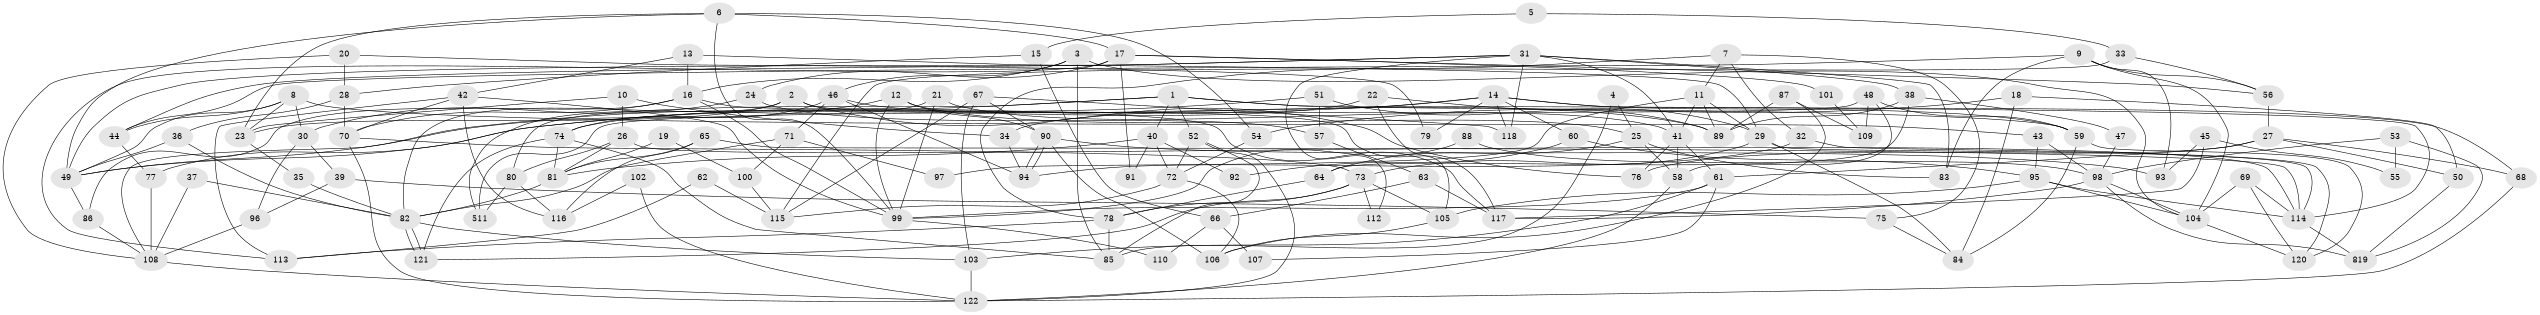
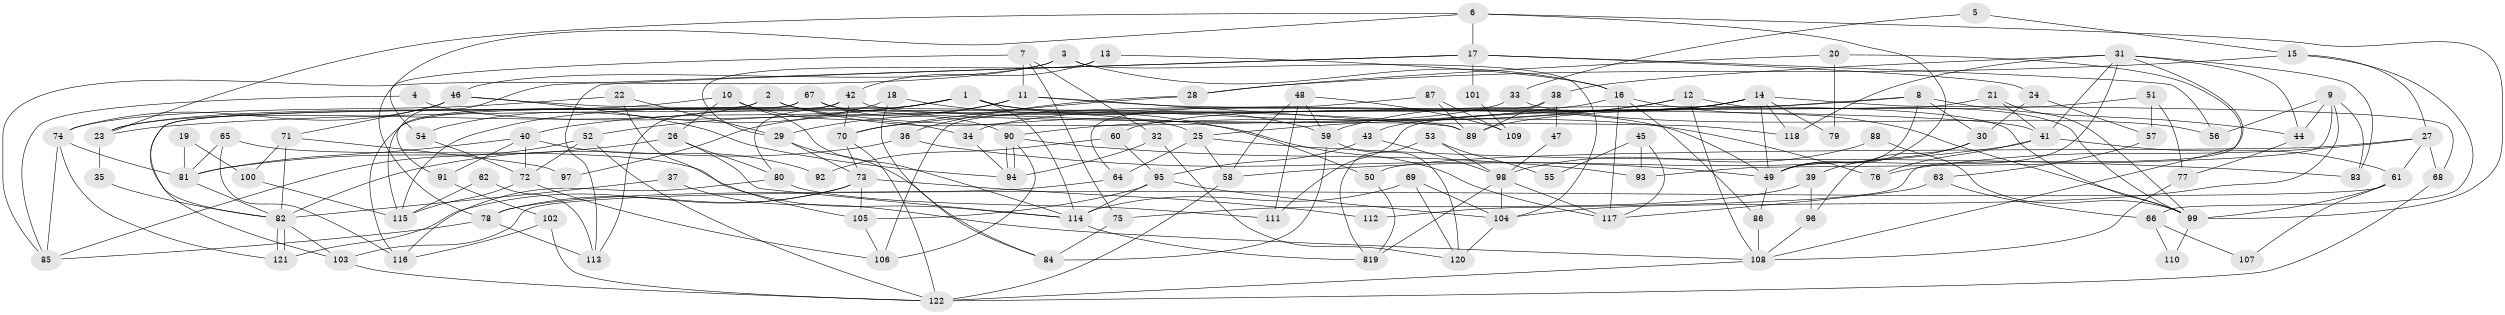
  graph {
    node [color=gray90 style=filled]
    1
    40
    49
    52
    59
    80
    114
    91
    81
    72
    92
    86
    85
    122
    84
    120
-   111 [label=511]
+   111
    116
    n19 [label=819]
    2
    23
    76
    82
    117
    35
    103
    121
    3
    16
    46
    104
    99
    70
    89
    74
    94
    71
    4
    25
    83
    58
    64
    5
    15
    33
    27
    28
    66
    56
    115
    6
    17
    54
    24
    101
    113
    110
    7
    11
    32
    75
    78
    29
    41
    97
    8
    30
    43
    44
    39
    96
    95
    98
    77
    9
    93
    10
    26
    34
    73
    61
    12
    90
    108
    106
    13
    42
    14
    60
    68
    79
    118
    50
    36
    107
    57
    102
    109
    18
    19
    100
    20
    21
    22
    105
    63
    112
    31
    38
    47
    37
    45
    55
    48
    51
    53
    62
    65
    67
    69
    87
    88
    1 -- 40
    1 -- 49
    1 -- 52
    1 -- 59
    1 -- 80
    1 -- 114
    40 -- 91
    40 -- 81
    40 -- 72
    40 -- 92
    49 -- 86
    52 -- 72
    52 -- 85
    52 -- 122
    59 -- 84
    59 -- 120
    80 -- 111
    80 -- 116
    114 -- n19
+   91 -- 102
    81 -- 82
    72 -- 115
    72 -- 106
    86 -- 108
    2 -- 23
    2 -- 76
    2 -- 82
    2 -- 117
    23 -- 35
    82 -- 103
    82 -- 121
    82 -- 121
    35 -- 82
    103 -- 122
    3 -- 85
    3 -- 16
    3 -- 46
    3 -- 104
    16 -- 86
    16 -- 117
    16 -- 99
    16 -- 70
    46 -- 89
    46 -- 74
    46 -- 94
    46 -- 71
    104 -- 120
    99 -- 110
    70 -- 122
    70 -- 73
    74 -- 81
    74 -- 85
    74 -- 121
    71 -- 82
    71 -- 97
    71 -- 100
    4 -- 85
    4 -- 25
    25 -- 83
    25 -- 58
    25 -- 64
    58 -- 122
    64 -- 78
    5 -- 15
    5 -- 33
-   56 -- 27
+   15 -- 27
    15 -- 28
    15 -- 66
    33 -- 56
    33 -- 115
    27 -- 76
    27 -- 61
    27 -- 68
    27 -- 50
    28 -- 70
    28 -- 36
    66 -- 110
    66 -- 107
    6 -- 49
    6 -- 23
    6 -- 99
    6 -- 17
    6 -- 54
    17 -- 91
    17 -- 56
    17 -- 24
    17 -- 101
    17 -- 113
    54 -- 72
    24 -- 30
    24 -- 57
    101 -- 109
    7 -- 11
    7 -- 32
    7 -- 75
    7 -- 78
    11 -- 89
    11 -- 29
    11 -- 41
    11 -- 97
    32 -- 120
    32 -- 94
    75 -- 84
    78 -- 85
    78 -- 113
    29 -- 84
    29 -- 73
    41 -- 76
    41 -- 58
    41 -- 61
    8 -- 49
    8 -- 23
    8 -- 30
    8 -- 43
    8 -- 44
    30 -- 39
    30 -- 96
    43 -- 95
    43 -- 98
    44 -- 77
    39 -- 75
    39 -- 96
    96 -- 108
    95 -- 114
    95 -- 104
    95 -- 105
    98 -- n19
    98 -- 117
    98 -- 104
    77 -- 108
    9 -- 104
    9 -- 83
    9 -- 56
    9 -- 44
    9 -- 93
-   29 -- 114
+   10 -- 114
    10 -- 23
    10 -- 26
    10 -- 34
    26 -- 80
    26 -- 114
    26 -- 81
    34 -- 94
    73 -- 121
    73 -- 78
    73 -- 105
    73 -- 112
    61 -- 103
    61 -- 99
    61 -- 107
    12 -- 99
    12 -- 25
    12 -- 90
    12 -- 108
    90 -- 94
    90 -- 94
    90 -- 93
    90 -- 106
    108 -- 122
    13 -- 16
    13 -- 29
    13 -- 42
    42 -- 116
    42 -- 99
    42 -- 70
    42 -- 113
    14 -- 49
    14 -- 59
    14 -- 34
    14 -- 60
    14 -- 68
    14 -- 79
    14 -- 118
    60 -- 92
    60 -- 95
    68 -- 122
    50 -- n19
    36 -- 49
    36 -- 82
    57 -- 63
    102 -- 122
    102 -- 116
    18 -- 84
    18 -- 54
    18 -- 50
    19 -- 81
    19 -- 100
    100 -- 115
    20 -- 28
    20 -- 108
    20 -- 79
    21 -- 111
    21 -- 99
    21 -- 41
    22 -- 74
    22 -- 29
    22 -- 105
    105 -- 106
    63 -- 117
    63 -- 66
    31 -- 49
    31 -- 83
    31 -- 41
    31 -- 44
    31 -- 118
    31 -- 112
    31 -- 38
    38 -- 89
    38 -- 64
    38 -- 47
    47 -- 98
    37 -- 82
    37 -- 108
    45 -- 117
    45 -- 93
    45 -- 55
    48 -- 59
    48 -- 111
    48 -- 58
    48 -- 109
    51 -- 89
    51 -- 77
    51 -- 57
    53 -- n19
    53 -- 98
    53 -- 55
    62 -- 115
    62 -- 113
    65 -- 114
    65 -- 81
    65 -- 116
    67 -- 103
    67 -- 115
    67 -- 90
    67 -- 118
    69 -- 114
    69 -- 120
    69 -- 104
    87 -- 89
    87 -- 106
    87 -- 109
    88 -- 99
    88 -- 98
  }
